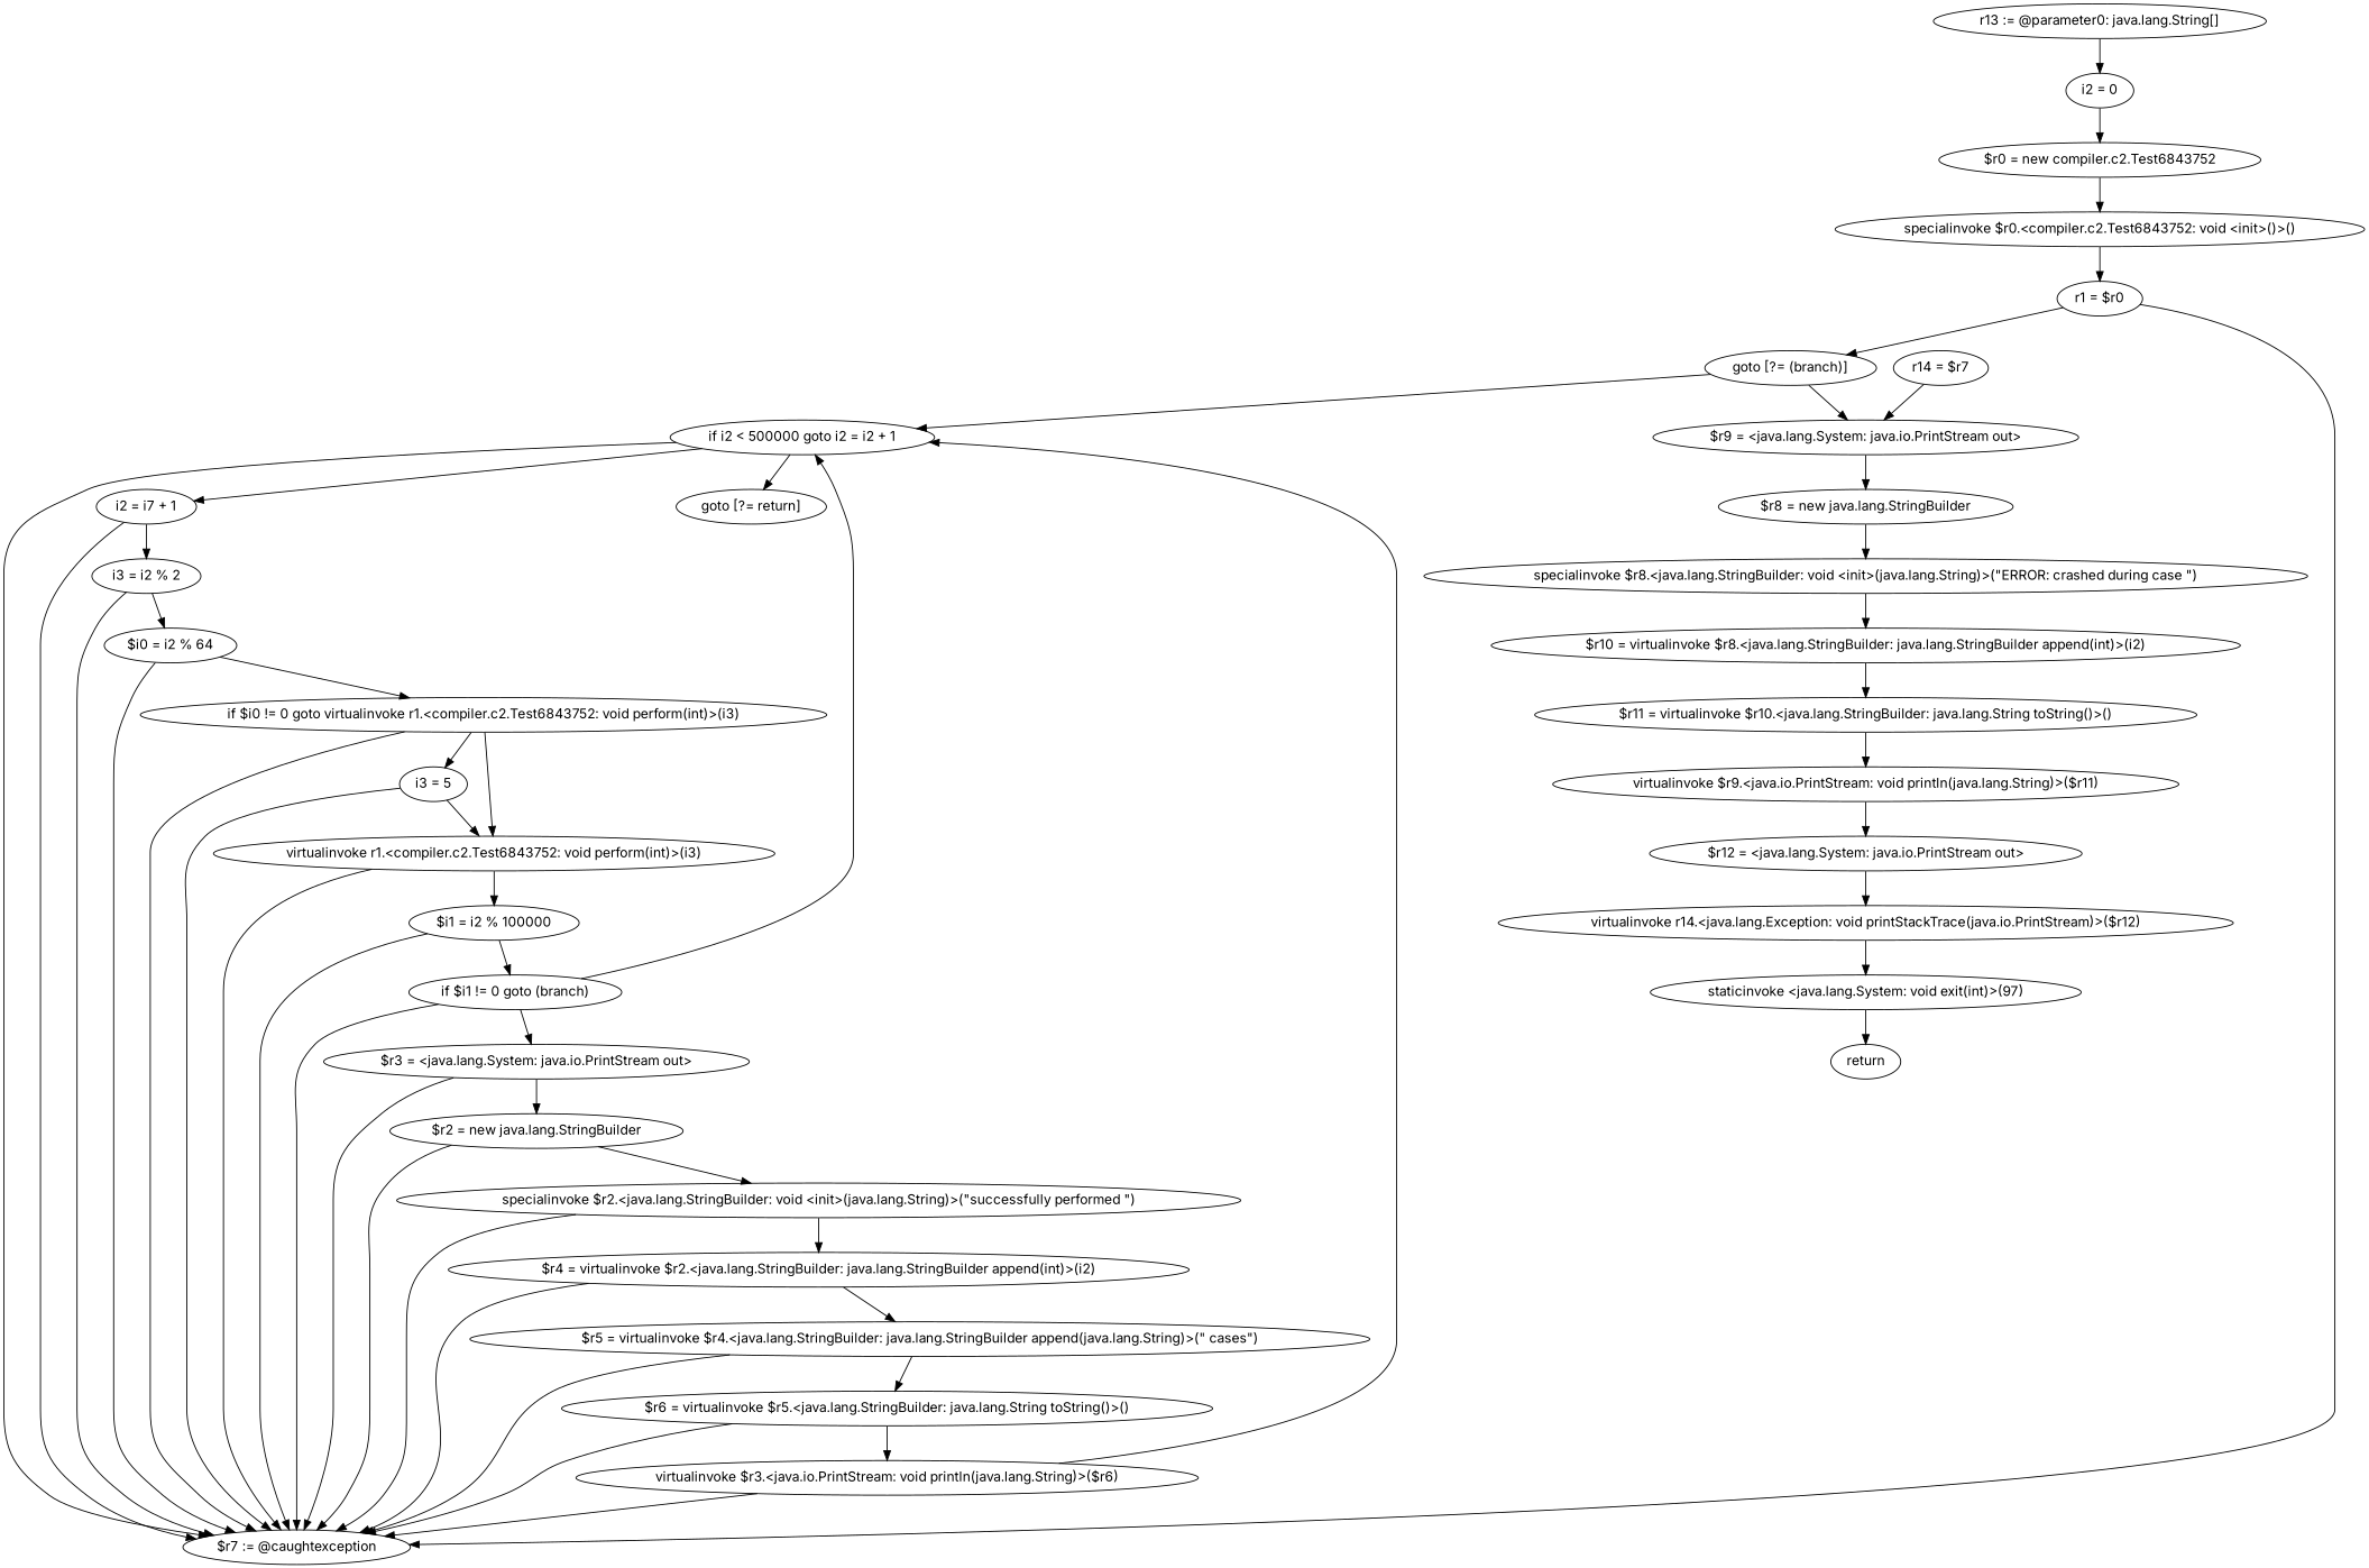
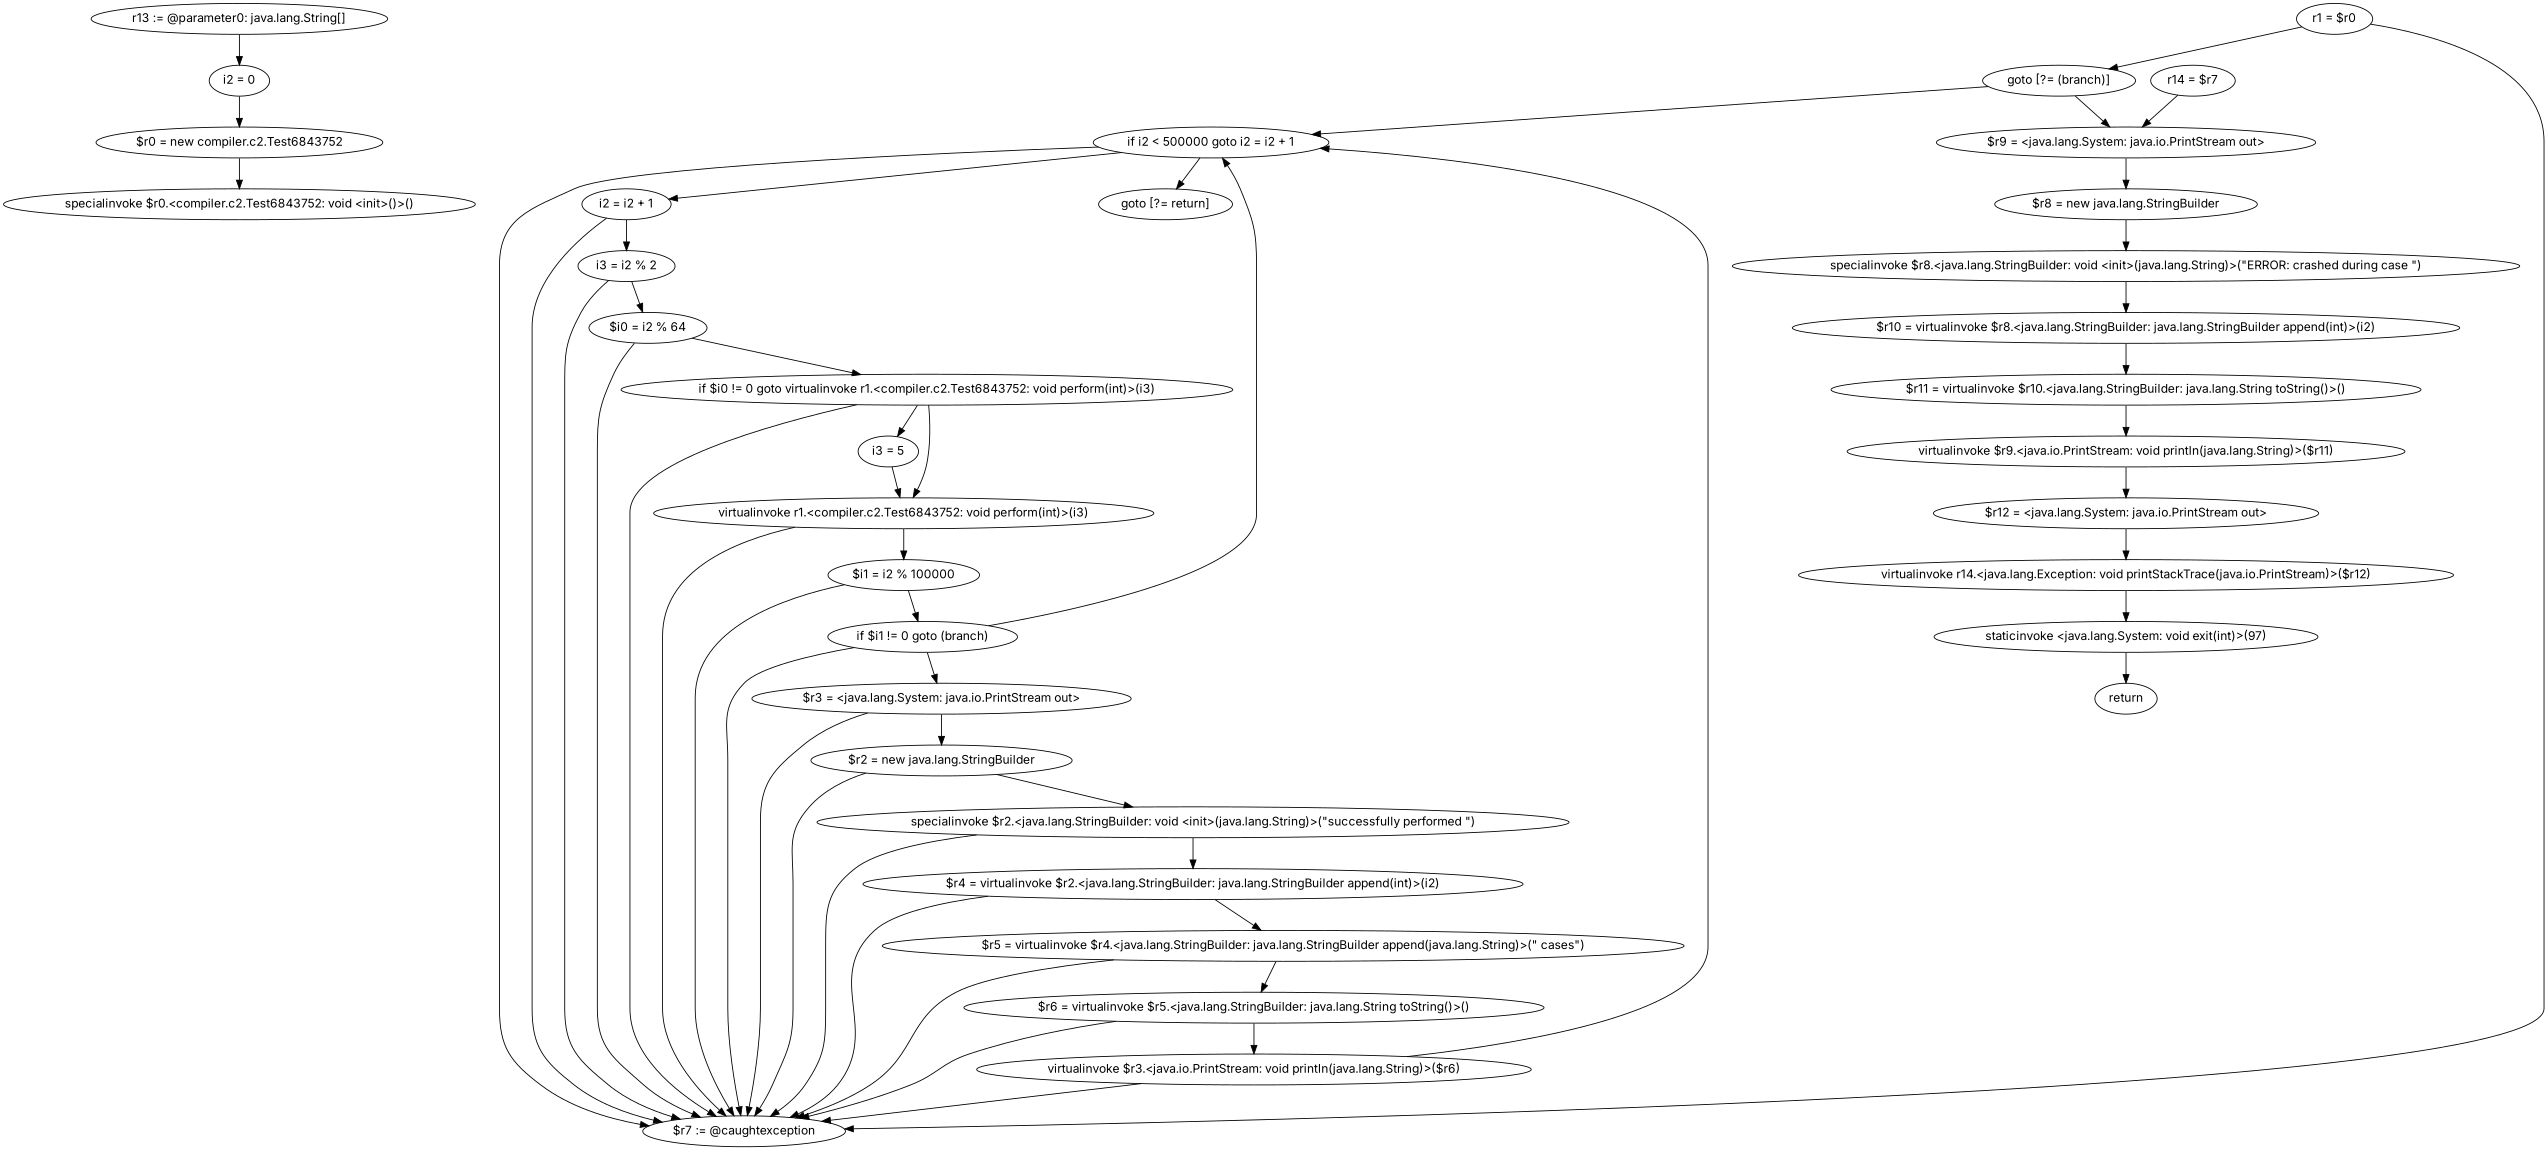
  digraph {
    fontname=Inter
    node [fontname=Inter]
    edge [fontname=Inter]
    "r13 := @parameter0: java.lang.String[]"
    "i2 = 0"
    "$r0 = new compiler.c2.Test6843752"
    "specialinvoke $r0.<compiler.c2.Test6843752: void <init>()>()"
    "r1 = $r0"
    "goto [?= (branch)]"
    "$r7 := @caughtexception"
    "if i2 < 500000 goto i2 = i2 + 1"
    "$r9 = <java.lang.System: java.io.PrintStream out>"
-   "i2 = i2 + 1" [label="i2 = i7 + 1"]
+   "i2 = i2 + 1"
    "goto [?= return]"
    "i3 = i2 % 2"
    "$i0 = i2 % 64"
    "if $i0 != 0 goto virtualinvoke r1.<compiler.c2.Test6843752: void perform(int)>(i3)"
    "i3 = 5"
    "virtualinvoke r1.<compiler.c2.Test6843752: void perform(int)>(i3)"
    "$i1 = i2 % 100000"
    "if $i1 != 0 goto (branch)"
    "$r3 = <java.lang.System: java.io.PrintStream out>"
    "$r2 = new java.lang.StringBuilder"
    "specialinvoke $r2.<java.lang.StringBuilder: void <init>(java.lang.String)>(\"successfully performed \")"
    "$r4 = virtualinvoke $r2.<java.lang.StringBuilder: java.lang.StringBuilder append(int)>(i2)"
    "$r5 = virtualinvoke $r4.<java.lang.StringBuilder: java.lang.StringBuilder append(java.lang.String)>(\" cases\")"
    "$r6 = virtualinvoke $r5.<java.lang.StringBuilder: java.lang.String toString()>()"
    "virtualinvoke $r3.<java.io.PrintStream: void println(java.lang.String)>($r6)"
    "r14 = $r7"
    "$r8 = new java.lang.StringBuilder"
    "specialinvoke $r8.<java.lang.StringBuilder: void <init>(java.lang.String)>(\"ERROR: crashed during case \")"
    "$r10 = virtualinvoke $r8.<java.lang.StringBuilder: java.lang.StringBuilder append(int)>(i2)"
    "$r11 = virtualinvoke $r10.<java.lang.StringBuilder: java.lang.String toString()>()"
    "virtualinvoke $r9.<java.io.PrintStream: void println(java.lang.String)>($r11)"
    "$r12 = <java.lang.System: java.io.PrintStream out>"
    "virtualinvoke r14.<java.lang.Exception: void printStackTrace(java.io.PrintStream)>($r12)"
    "staticinvoke <java.lang.System: void exit(int)>(97)"
    return
    "r13 := @parameter0: java.lang.String[]" -> "i2 = 0"
    "i2 = 0" -> "$r0 = new compiler.c2.Test6843752"
    "$r0 = new compiler.c2.Test6843752" -> "specialinvoke $r0.<compiler.c2.Test6843752: void <init>()>()"
-   "specialinvoke $r0.<compiler.c2.Test6843752: void <init>()>()" -> "r1 = $r0"
    "r1 = $r0" -> "goto [?= (branch)]"
    "r1 = $r0" -> "$r7 := @caughtexception"
    "goto [?= (branch)]" -> "if i2 < 500000 goto i2 = i2 + 1"
    "goto [?= (branch)]" -> "$r9 = <java.lang.System: java.io.PrintStream out>"
    "if i2 < 500000 goto i2 = i2 + 1" -> "$r7 := @caughtexception"
    "if i2 < 500000 goto i2 = i2 + 1" -> "i2 = i2 + 1"
    "if i2 < 500000 goto i2 = i2 + 1" -> "goto [?= return]"
    "$r9 = <java.lang.System: java.io.PrintStream out>" -> "$r8 = new java.lang.StringBuilder"
    "i2 = i2 + 1" -> "$r7 := @caughtexception"
    "i2 = i2 + 1" -> "i3 = i2 % 2"
    "i3 = i2 % 2" -> "$r7 := @caughtexception"
    "i3 = i2 % 2" -> "$i0 = i2 % 64"
    "$i0 = i2 % 64" -> "$r7 := @caughtexception"
    "$i0 = i2 % 64" -> "if $i0 != 0 goto virtualinvoke r1.<compiler.c2.Test6843752: void perform(int)>(i3)"
    "if $i0 != 0 goto virtualinvoke r1.<compiler.c2.Test6843752: void perform(int)>(i3)" -> "$r7 := @caughtexception"
    "if $i0 != 0 goto virtualinvoke r1.<compiler.c2.Test6843752: void perform(int)>(i3)" -> "i3 = 5"
    "if $i0 != 0 goto virtualinvoke r1.<compiler.c2.Test6843752: void perform(int)>(i3)" -> "virtualinvoke r1.<compiler.c2.Test6843752: void perform(int)>(i3)"
-   "i3 = 5" -> "$r7 := @caughtexception"
    "i3 = 5" -> "virtualinvoke r1.<compiler.c2.Test6843752: void perform(int)>(i3)"
    "virtualinvoke r1.<compiler.c2.Test6843752: void perform(int)>(i3)" -> "$r7 := @caughtexception"
    "virtualinvoke r1.<compiler.c2.Test6843752: void perform(int)>(i3)" -> "$i1 = i2 % 100000"
    "$i1 = i2 % 100000" -> "$r7 := @caughtexception"
    "$i1 = i2 % 100000" -> "if $i1 != 0 goto (branch)"
    "if $i1 != 0 goto (branch)" -> "$r7 := @caughtexception"
    "if $i1 != 0 goto (branch)" -> "if i2 < 500000 goto i2 = i2 + 1"
    "if $i1 != 0 goto (branch)" -> "$r3 = <java.lang.System: java.io.PrintStream out>"
    "$r3 = <java.lang.System: java.io.PrintStream out>" -> "$r7 := @caughtexception"
    "$r3 = <java.lang.System: java.io.PrintStream out>" -> "$r2 = new java.lang.StringBuilder"
    "$r2 = new java.lang.StringBuilder" -> "$r7 := @caughtexception"
    "$r2 = new java.lang.StringBuilder" -> "specialinvoke $r2.<java.lang.StringBuilder: void <init>(java.lang.String)>(\"successfully performed \")"
    "specialinvoke $r2.<java.lang.StringBuilder: void <init>(java.lang.String)>(\"successfully performed \")" -> "$r7 := @caughtexception"
    "specialinvoke $r2.<java.lang.StringBuilder: void <init>(java.lang.String)>(\"successfully performed \")" -> "$r4 = virtualinvoke $r2.<java.lang.StringBuilder: java.lang.StringBuilder append(int)>(i2)"
    "$r4 = virtualinvoke $r2.<java.lang.StringBuilder: java.lang.StringBuilder append(int)>(i2)" -> "$r7 := @caughtexception"
    "$r4 = virtualinvoke $r2.<java.lang.StringBuilder: java.lang.StringBuilder append(int)>(i2)" -> "$r5 = virtualinvoke $r4.<java.lang.StringBuilder: java.lang.StringBuilder append(java.lang.String)>(\" cases\")"
    "$r5 = virtualinvoke $r4.<java.lang.StringBuilder: java.lang.StringBuilder append(java.lang.String)>(\" cases\")" -> "$r7 := @caughtexception"
    "$r5 = virtualinvoke $r4.<java.lang.StringBuilder: java.lang.StringBuilder append(java.lang.String)>(\" cases\")" -> "$r6 = virtualinvoke $r5.<java.lang.StringBuilder: java.lang.String toString()>()"
    "$r6 = virtualinvoke $r5.<java.lang.StringBuilder: java.lang.String toString()>()" -> "$r7 := @caughtexception"
    "$r6 = virtualinvoke $r5.<java.lang.StringBuilder: java.lang.String toString()>()" -> "virtualinvoke $r3.<java.io.PrintStream: void println(java.lang.String)>($r6)"
    "virtualinvoke $r3.<java.io.PrintStream: void println(java.lang.String)>($r6)" -> "$r7 := @caughtexception"
    "virtualinvoke $r3.<java.io.PrintStream: void println(java.lang.String)>($r6)" -> "if i2 < 500000 goto i2 = i2 + 1"
    "r14 = $r7" -> "$r9 = <java.lang.System: java.io.PrintStream out>"
    "$r8 = new java.lang.StringBuilder" -> "specialinvoke $r8.<java.lang.StringBuilder: void <init>(java.lang.String)>(\"ERROR: crashed during case \")"
    "specialinvoke $r8.<java.lang.StringBuilder: void <init>(java.lang.String)>(\"ERROR: crashed during case \")" -> "$r10 = virtualinvoke $r8.<java.lang.StringBuilder: java.lang.StringBuilder append(int)>(i2)"
    "$r10 = virtualinvoke $r8.<java.lang.StringBuilder: java.lang.StringBuilder append(int)>(i2)" -> "$r11 = virtualinvoke $r10.<java.lang.StringBuilder: java.lang.String toString()>()"
    "$r11 = virtualinvoke $r10.<java.lang.StringBuilder: java.lang.String toString()>()" -> "virtualinvoke $r9.<java.io.PrintStream: void println(java.lang.String)>($r11)"
    "virtualinvoke $r9.<java.io.PrintStream: void println(java.lang.String)>($r11)" -> "$r12 = <java.lang.System: java.io.PrintStream out>"
    "$r12 = <java.lang.System: java.io.PrintStream out>" -> "virtualinvoke r14.<java.lang.Exception: void printStackTrace(java.io.PrintStream)>($r12)"
    "virtualinvoke r14.<java.lang.Exception: void printStackTrace(java.io.PrintStream)>($r12)" -> "staticinvoke <java.lang.System: void exit(int)>(97)"
    "staticinvoke <java.lang.System: void exit(int)>(97)" -> return
  }
